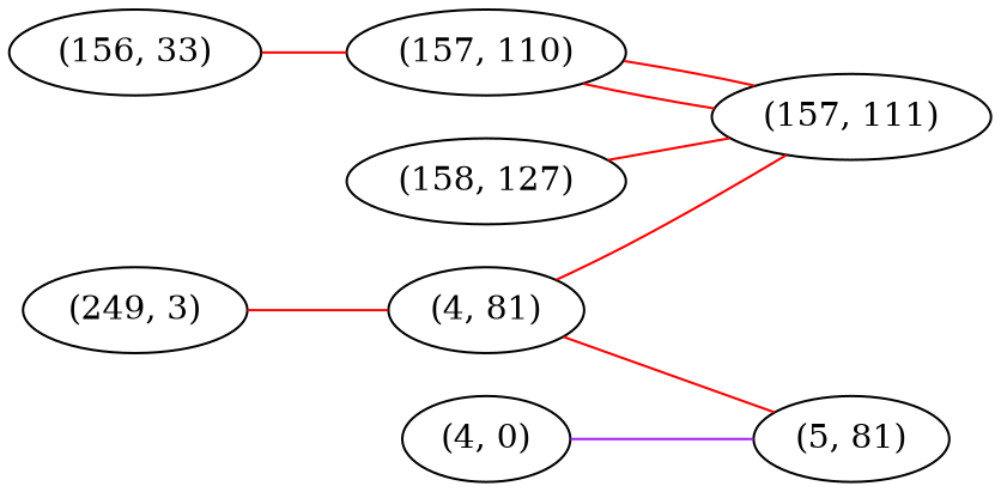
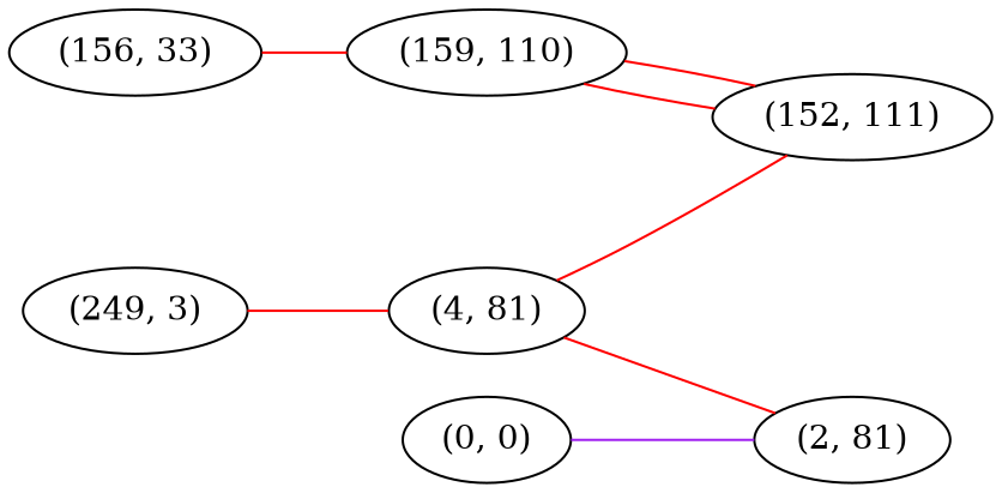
  graph {
    rankdir=LR
    edge [color=red weight=1]
    n1 [label="(156, 33)"]
-   "(157, 110)"
-   "(157, 111)"
+   "(157, 110)" [label="(159, 110)"]
+   "(157, 111)" [label="(152, 111)"]
    n4 [label="(249, 3)"]
    n5 [label="(4, 81)"]
-   "(2, 81)" [label="(5, 81)"]
-   "(0, 0)" [label="(4, 0)"]
-   "(158, 127)"
+   "(2, 81)"
+   "(0, 0)"
    n1 -- "(157, 110)"
    "(157, 110)" -- "(157, 111)"
    "(157, 110)" -- "(157, 111)"
    n4 -- n5
    n5 -- "(157, 111)"
    n5 -- "(2, 81)"
    "(0, 0)" -- "(2, 81)" [color=purple weight=4]
-   "(158, 127)" -- "(157, 111)"
  }
